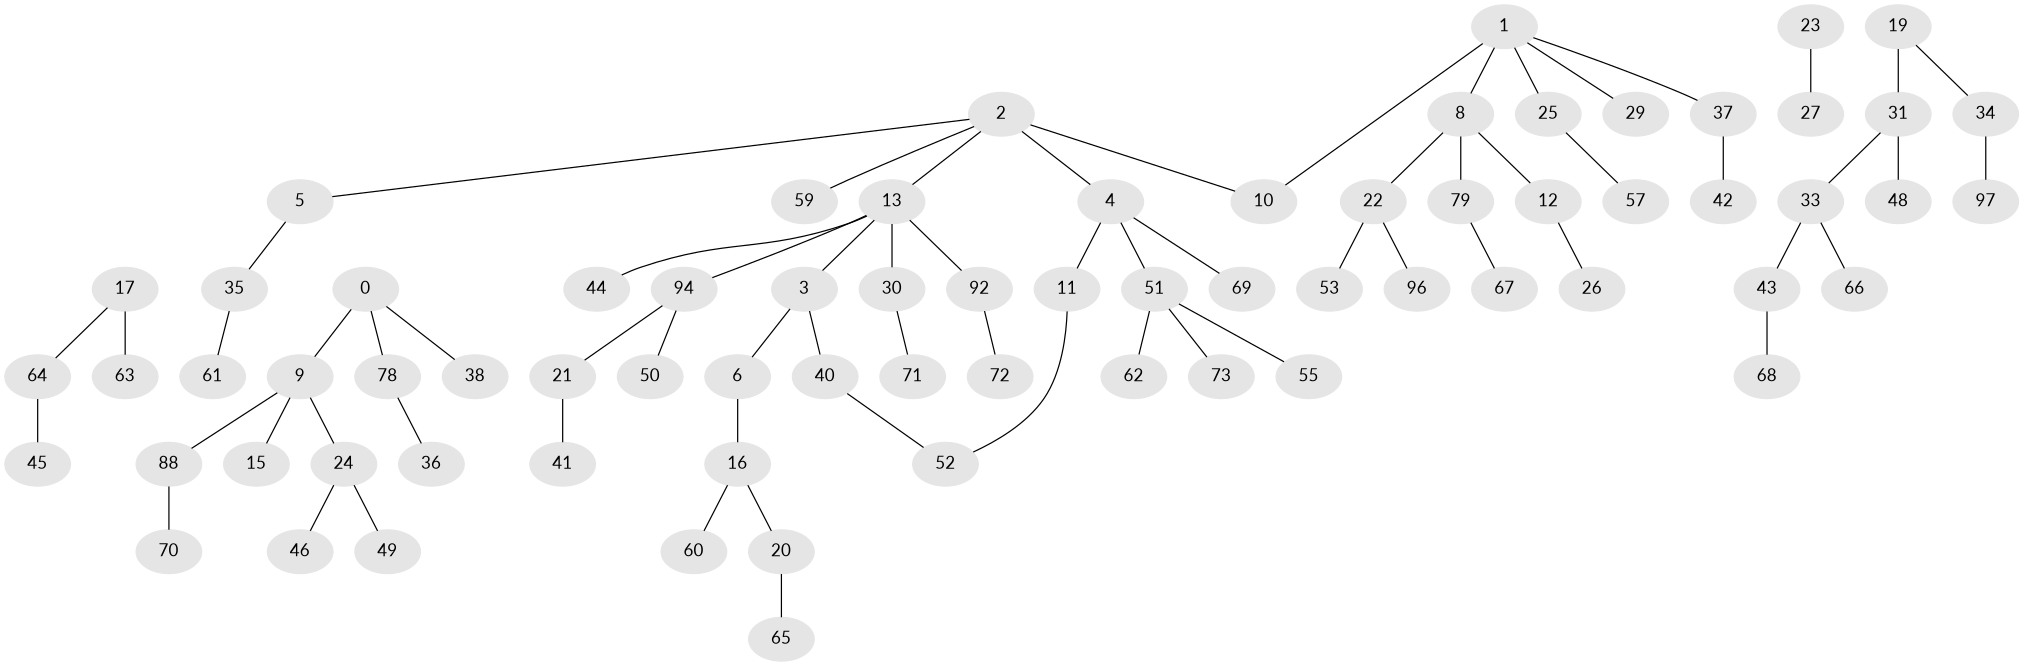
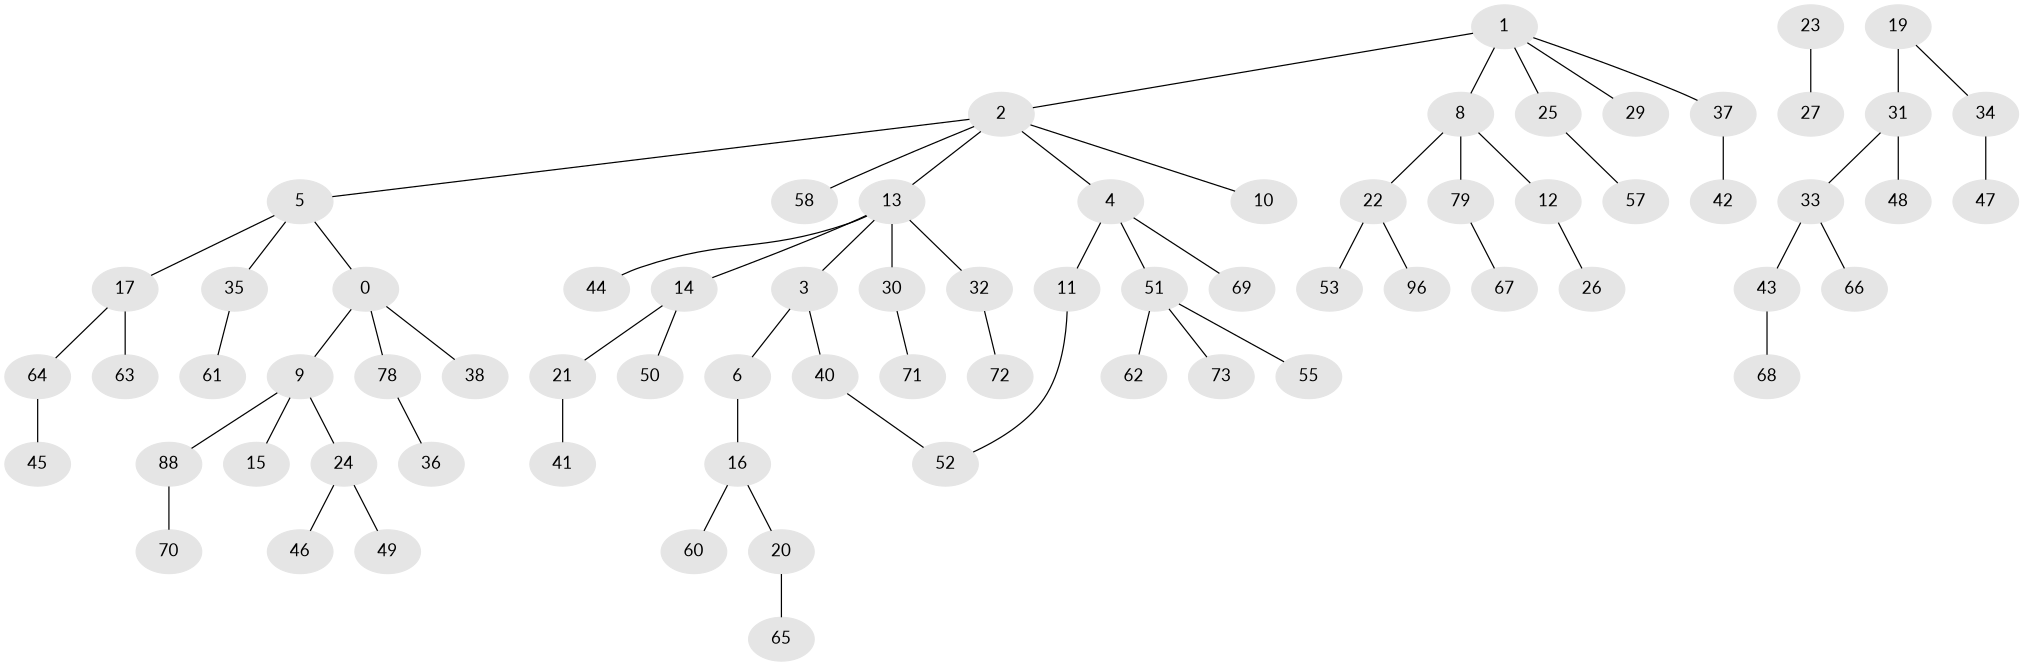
  graph {
    fontname=Lato
    node [color=gray90 fontname=Lato style=filled]
    edge [fontname=Lato]
    1
    2
    8
    25
    29
    37
    4
    5
    10
    13
-   58 [label=59]
+   58
    12
    22
    n14 [label=79]
    57
    42
    3
    6
    40
    11
    51
    69
    n23 [label=0]
    17
    35
-   14 [label=94]
+   14
    30
-   32 [label=92]
+   32
    44
    16
    52
    55
    62
    73
    9
    n36 [label=78]
    38
    63
    64
    61
    20
    60
    23
    27
    15
    24
    n47 [label=88]
    36
    26
    53
    n51 [label=96]
    67
    49
    46
    70
    19
    31
    34
    21
    50
    71
    72
    41
    65
    45
    33
    48
-   47 [label=97]
+   47
    43
    66
    68
-   1 -- 10
+   1 -- 2
    1 -- 8
    1 -- 25
    1 -- 29
    1 -- 37
    2 -- 4
    2 -- 5
    2 -- 10
    2 -- 13
    2 -- 58
    8 -- 12
    8 -- 22
    8 -- n14
    25 -- 57
    37 -- 42
    4 -- 11
    4 -- 51
    4 -- 69
+   5 -- n23
+   5 -- 17
    5 -- 35
    13 -- 3
    13 -- 14
    13 -- 30
    13 -- 32
    13 -- 44
    12 -- 26
    22 -- 53
    22 -- n51
    n14 -- 67
    3 -- 6
    3 -- 40
    6 -- 16
    40 -- 52
    11 -- 52
    51 -- 55
    51 -- 62
    51 -- 73
    n23 -- 9
    n23 -- n36
    n23 -- 38
    17 -- 63
    17 -- 64
    35 -- 61
    14 -- 21
    14 -- 50
    30 -- 71
    32 -- 72
    16 -- 20
    16 -- 60
    9 -- 15
    9 -- 24
    9 -- n47
    n36 -- 36
    64 -- 45
    20 -- 65
    23 -- 27
    24 -- 49
    24 -- 46
    n47 -- 70
    19 -- 31
    19 -- 34
    31 -- 33
    31 -- 48
    34 -- 47
    21 -- 41
    33 -- 43
    33 -- 66
    43 -- 68
  }
